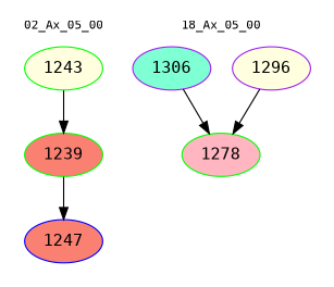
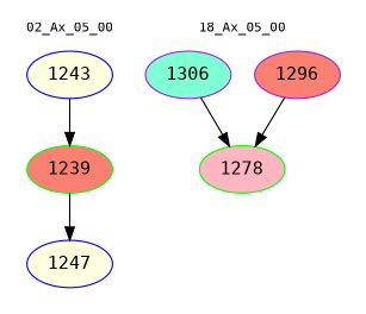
  digraph {
    fontname="DejaVu Sans Mono"
    node [color=blue fillcolor=lightyellow fontname="DejaVu Sans Mono" style=filled]
    edge [color=black fontname="DejaVu Sans Mono"]
-   n1 [color=green label=1243]
+   n1 [label=1243]
    n2 [color=green fillcolor=salmon label=1239]
-   n3 [fillcolor=salmon label=1247]
-   n4 [color=purple label=1296]
+   n3 [label=1247]
+   n4 [color=purple fillcolor=salmon label=1296]
    n5 [color=green fillcolor=lightpink label=1278]
    n6 [color=purple fillcolor=aquamarine label=1306]
    subgraph cluster_1 {
      color=white
      fontsize=10
      label="02_Ax_05_00"
      n1
      n2
      n3
    }
    subgraph cluster_2 {
      color=white
      fontsize=10
      label="18_Ax_05_00"
      n4
      n5
      n6
    }
    n1 -> n2
    n2 -> n3
    n4 -> n5
    n6 -> n5
  }
